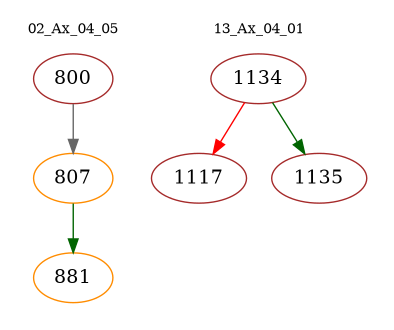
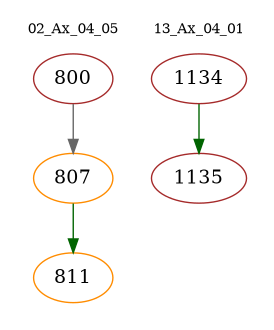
  digraph {
    node [color=brown]
    edge [color=darkgreen]
    n1 [color=darkorange label=807]
    n2 [label=800]
-   n3 [color=darkorange label=881]
+   n3 [color=darkorange label=811]
    n4 [label=1134]
-   n5 [label=1117]
    n6 [label=1135]
    subgraph cluster_1 {
      color=white
      fontsize=10
      label="02_Ax_04_05"
      n1
      n2
      n3
    }
    subgraph cluster_2 {
      color=white
      fontsize=10
      label="13_Ax_04_01"
      n4
-     n5
      n6
    }
    n1 -> n3
    n2 -> n1 [color=gray40]
-   n4 -> n5 [color=red]
    n4 -> n6
  }
